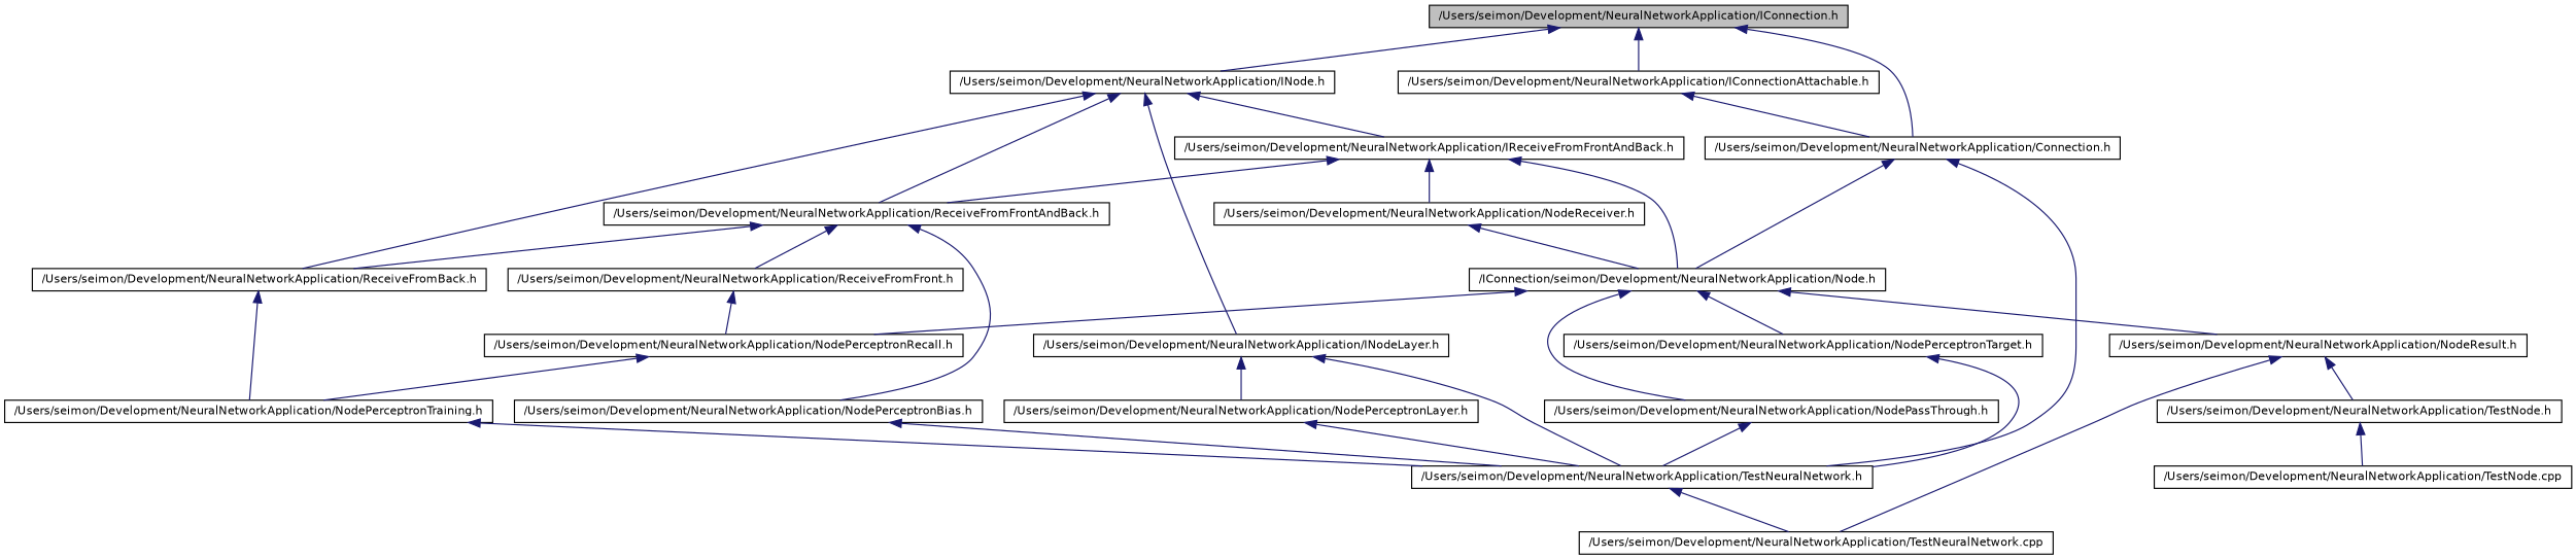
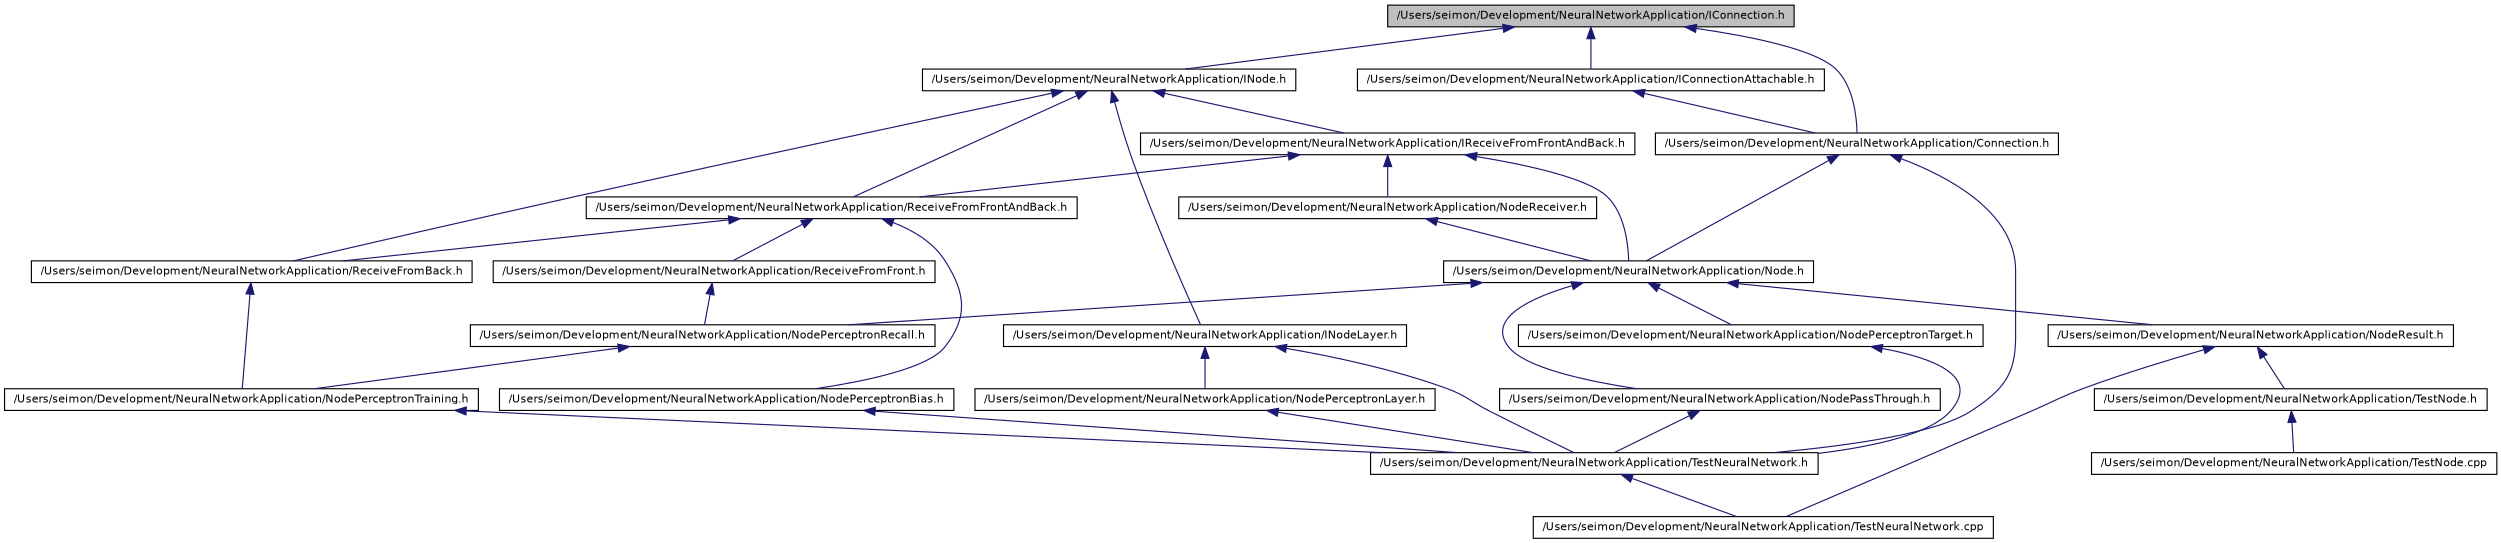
  digraph {
    node [color=black fillcolor=white fontname=Helvetica fontsize=10 shape=record style=filled]
    edge [color=midnightblue dir=back fontname=Helvetica fontsize=10 labelfontname=Helvetica labelfontsize=10 style=solid]
    n1 [fillcolor=grey75 fontcolor=black height=0.2 label="/Users/seimon/Development/NeuralNetworkApplication/IConnection.h" width=0.4]
    n2 [height=0.2 label="/Users/seimon/Development/NeuralNetworkApplication/Connection.h" width=0.4]
    n3 [height=0.2 label="/Users/seimon/Development/NeuralNetworkApplication/IConnectionAttachable.h" width=0.4]
    n4 [height=0.2 label="/Users/seimon/Development/NeuralNetworkApplication/INode.h" width=0.4]
-   n5 [height=0.2 label="/IConnection/seimon/Development/NeuralNetworkApplication/Node.h" width=0.4]
+   n5 [height=0.2 label="/Users/seimon/Development/NeuralNetworkApplication/Node.h" width=0.4]
    n6 [height=0.2 label="/Users/seimon/Development/NeuralNetworkApplication/TestNeuralNetwork.h" width=0.4]
    n7 [height=0.2 label="/Users/seimon/Development/NeuralNetworkApplication/NodePassThrough.h" width=0.4]
    n8 [height=0.2 label="/Users/seimon/Development/NeuralNetworkApplication/NodePerceptronRecall.h" width=0.4]
    n9 [height=0.2 label="/Users/seimon/Development/NeuralNetworkApplication/NodePerceptronTarget.h" width=0.4]
    n10 [height=0.2 label="/Users/seimon/Development/NeuralNetworkApplication/NodeResult.h" width=0.4]
    n11 [height=0.2 label="/Users/seimon/Development/NeuralNetworkApplication/TestNeuralNetwork.cpp" width=0.4]
    n12 [height=0.2 label="/Users/seimon/Development/NeuralNetworkApplication/NodePerceptronTraining.h" width=0.4]
    n13 [height=0.2 label="/Users/seimon/Development/NeuralNetworkApplication/TestNode.h" width=0.4]
    n14 [height=0.2 label="/Users/seimon/Development/NeuralNetworkApplication/TestNode.cpp" width=0.4]
    n15 [height=0.2 label="/Users/seimon/Development/NeuralNetworkApplication/INodeLayer.h" width=0.4]
    n16 [height=0.2 label="/Users/seimon/Development/NeuralNetworkApplication/IReceiveFromFrontAndBack.h" width=0.4]
    n17 [height=0.2 label="/Users/seimon/Development/NeuralNetworkApplication/ReceiveFromFrontAndBack.h" width=0.4]
    n18 [height=0.2 label="/Users/seimon/Development/NeuralNetworkApplication/ReceiveFromBack.h" width=0.4]
    n19 [height=0.2 label="/Users/seimon/Development/NeuralNetworkApplication/NodePerceptronLayer.h" width=0.4]
    n20 [height=0.2 label="/Users/seimon/Development/NeuralNetworkApplication/NodeReceiver.h" width=0.4]
    n21 [height=0.2 label="/Users/seimon/Development/NeuralNetworkApplication/NodePerceptronBias.h" width=0.4]
    n22 [height=0.2 label="/Users/seimon/Development/NeuralNetworkApplication/ReceiveFromFront.h" width=0.4]
    n1 -> n2
    n1 -> n3
    n1 -> n4
    n2 -> n5
    n2 -> n6
    n3 -> n2
    n4 -> n15
    n4 -> n16
    n4 -> n17
    n4 -> n18
    n5 -> n7
    n5 -> n8
    n5 -> n9
    n5 -> n10
    n6 -> n11
    n7 -> n6
    n8 -> n12
    n9 -> n6
    n10 -> n11
    n10 -> n13
    n12 -> n6
    n13 -> n14
    n15 -> n6
    n15 -> n19
    n16 -> n5
    n16 -> n17
    n16 -> n20
    n17 -> n18
    n17 -> n21
    n17 -> n22
    n18 -> n12
    n19 -> n6
    n20 -> n5
    n21 -> n6
    n22 -> n8
  }
